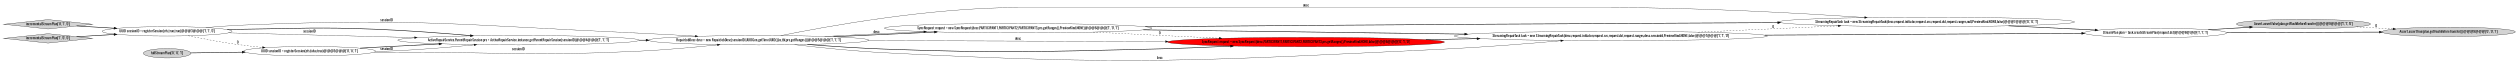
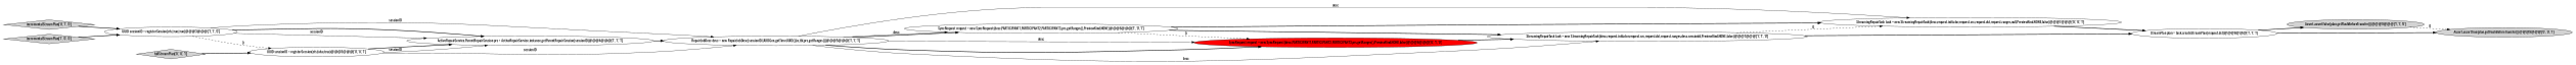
  digraph {
    rankdir=LR
    fontname=Oswald
    node [fillcolor=white shape=ellipse style=filled fontname=Oswald]
    edge [style=bold fontname=Oswald]
    n1 [fillcolor=lightgray label="Assert.assertTrue(plan.getFlushBeforeTransfer())@@@9@@@['0', '0', '1']"]
    n2 [fillcolor=red label="SyncRequest request = new SyncRequest(desc,PARTICIPANT1,PARTICIPANT2,PARTICIPANT3,prs.getRanges(),PreviewKind.NONE,false)@@@6@@@['0', '1', '0']"]
    n3 [label="StreamingRepairTask task = new StreamingRepairTask(desc,request.initiator,request.src,request.dst,request.ranges,desc.sessionId,PreviewKind.NONE,false)@@@7@@@['1', '1', '0']"]
    n4 [fillcolor=lightgray label="incrementalStreamPlan['0', '1', '0']" shape=diamond]
    n5 [label="UUID sessionID = registerSession(cfs,true,true)@@@3@@@['1', '1', '0']"]
    n6 [fillcolor=lightgray label="Assert.assertFalse(plan.getFlushBeforeTransfer())@@@9@@@['1', '1', '0']"]
    n7 [label="ActiveRepairService.ParentRepairSession prs = ActiveRepairService.instance.getParentRepairSession(sessionID)@@@4@@@['1', '1', '1']"]
    n8 [label="RepairJobDesc desc = new RepairJobDesc(sessionID,UUIDGen.getTimeUUID(),ks,tbl,prs.getRanges())@@@5@@@['1', '1', '1']"]
    n9 [label="UUID sessionID = registerSession(cfs,false,true)@@@3@@@['0', '0', '1']"]
-   n10 [fillcolor=lightgray label="fullStreamPlan['0', '0', '1']"]
+   n10 [fillcolor=lightgray label="fullStreamPlan['0', '0', '1']" shape=diamond]
    n11 [label="StreamPlan plan = task.createStreamPlan(request.dst)@@@8@@@['1', '1', '1']"]
    n12 [fillcolor=lightgray label="incrementalStreamPlan['1', '0', '0']" shape=diamond]
    n13 [label="SyncRequest request = new SyncRequest(desc,PARTICIPANT1,PARTICIPANT2,PARTICIPANT3,prs.getRanges(),PreviewKind.NONE)@@@6@@@['1', '0', '1']"]
    n14 [label="StreamingRepairTask task = new StreamingRepairTask(desc,request.initiator,request.src,request.dst,request.ranges,null,PreviewKind.NONE,false)@@@7@@@['0', '0', '1']"]
    n2 -> n3
    n3 -> n11
    n3 -> n14 [label=0 style=dashed]
    n4 -> n5
    n5 -> n7 [label=sessionID style=solid]
    n5 -> n7
    n5 -> n8 [label=sessionID style=solid]
    n5 -> n9 [label=0 style=dashed]
    n6 -> n1 [label=0 style=dashed]
    n7 -> n8
    n8 -> n2
    n8 -> n2 [label=desc style=solid]
    n8 -> n3 [label=desc style=solid]
    n8 -> n13
    n8 -> n13 [label=desc style=solid]
    n8 -> n14 [label=desc style=solid]
    n9 -> n7 [label=sessionID style=solid]
    n9 -> n7
    n9 -> n8 [label=sessionID style=solid]
    n10 -> n9
    n11 -> n1
    n11 -> n6
    n12 -> n5
    n13 -> n2 [label=0 style=dashed]
    n13 -> n3
    n13 -> n14
    n14 -> n11
  }
